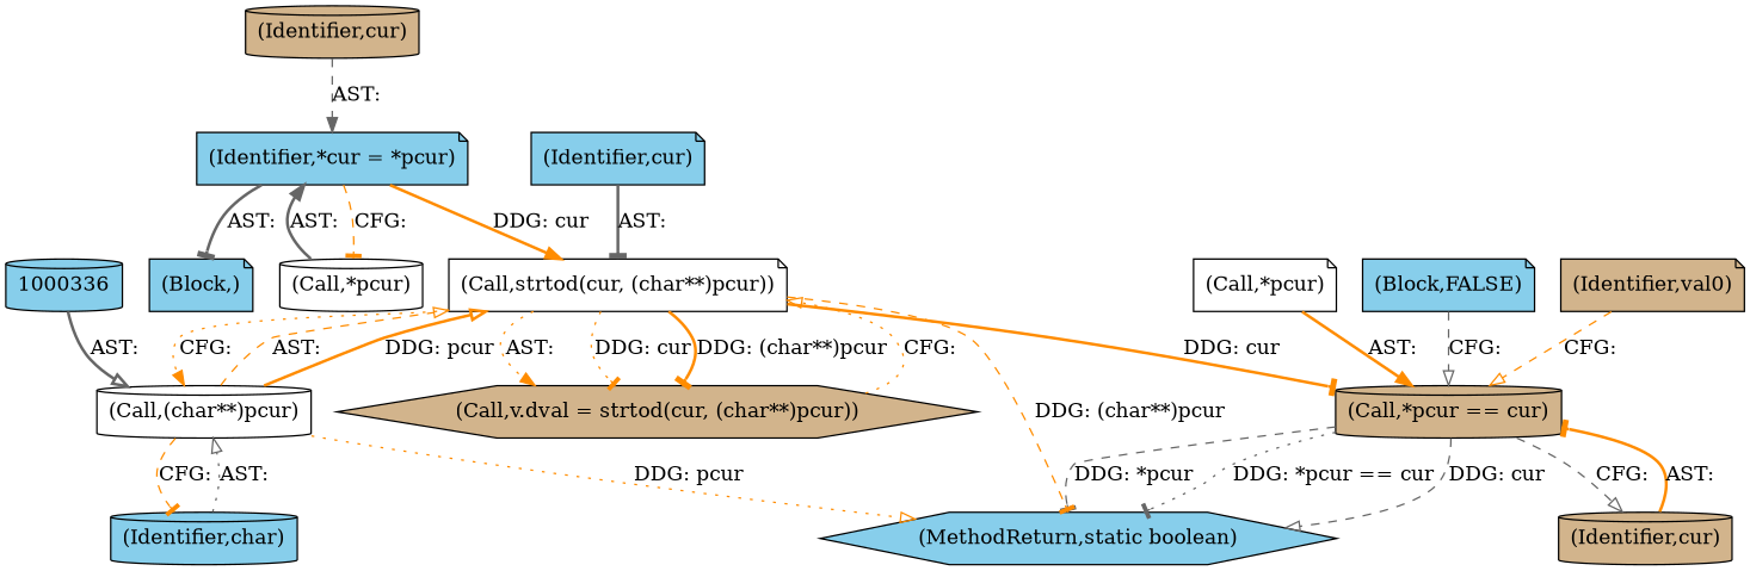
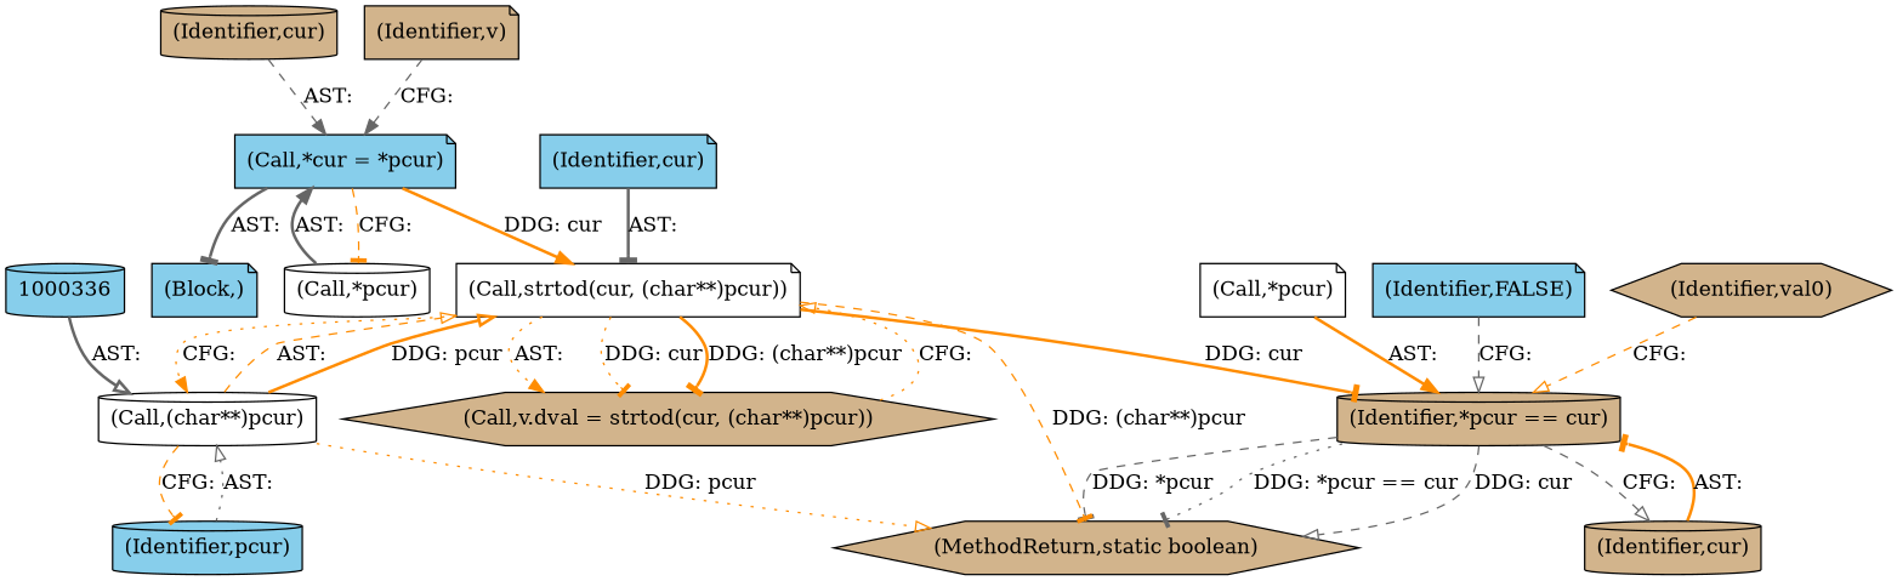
  digraph {
    node [fillcolor=skyblue shape=cylinder style=filled]
    edge [arrowhead=tee color=darkorange style=dashed]
-   n1 [fillcolor=tan label="(Call,*pcur == cur)"]
-   n2 [label="(MethodReturn,static boolean)" shape=hexagon]
+   n1 [fillcolor=tan label="(Identifier,*pcur == cur)"]
+   n2 [fillcolor=tan label="(MethodReturn,static boolean)" shape=hexagon]
    n3 [fillcolor=tan label="(Identifier,cur)"]
    n4 [fillcolor=white label="(Call,strtod(cur, (char**)pcur))" shape=note]
    n5 [fillcolor=white label="(Call,(char**)pcur)"]
    n6 [fillcolor=tan label="(Call,v.dval = strtod(cur, (char**)pcur))" shape=hexagon]
-   n7 [label="(Identifier,char)"]
-   n8 [label="(Identifier,*cur = *pcur)" shape=note]
+   n7 [label="(Identifier,pcur)"]
+   n8 [label="(Call,*cur = *pcur)" shape=note]
    n9 [label="(Block,)" shape=note]
    n10 [fillcolor=white label="(Call,*pcur)"]
    n11 [fillcolor=white label="(Call,*pcur)" shape=note]
    n12 [fillcolor=tan label="(Identifier,cur)"]
    n13 [label="(Identifier,cur)" shape=note]
-   n14 [label="(Block,FALSE)" shape=note]
-   n16 [fillcolor=tan label="(Identifier,val0)" shape=note]
+   n14 [label="(Identifier,FALSE)" shape=note]
+   n15 [fillcolor=tan label="(Identifier,v)" shape=note]
+   n16 [fillcolor=tan label="(Identifier,val0)" shape=hexagon]
    1000336
    n1 -> n2 [color=gray40 label="DDG: *pcur == cur" style=dotted]
    n1 -> n2 [arrowhead=onormal color=gray40 label="DDG: cur"]
    n1 -> n2 [color=gray40 label="DDG: *pcur"]
    n1 -> n3 [arrowhead=onormal color=gray40 label="CFG: "]
    n3 -> n1 [label="AST: " style=bold]
    n4 -> n1 [label="DDG: cur" style=bold]
    n4 -> n2 [label="DDG: (char**)pcur"]
    n4 -> n5 [arrowhead=normal label="CFG: " style=dotted]
    n4 -> n6 [arrowhead=normal label="AST: " style=dotted]
    n4 -> n6 [label="DDG: cur" style=dotted]
    n4 -> n6 [label="DDG: (char**)pcur" style=bold]
    n5 -> n2 [arrowhead=onormal label="DDG: pcur" style=dotted]
    n5 -> n4 [arrowhead=onormal label="AST: "]
    n5 -> n4 [arrowhead=onormal label="DDG: pcur" style=bold]
    n5 -> n7 [label="CFG: "]
    n6 -> n4 [arrowhead=onormal label="CFG: " style=dotted]
    n7 -> n5 [arrowhead=onormal color=gray40 label="AST: " style=dotted]
    n8 -> n4 [arrowhead=normal label="DDG: cur" style=bold]
    n8 -> n9 [color=gray40 label="AST: " style=bold]
    n8 -> n10 [label="CFG: "]
    n10 -> n8 [arrowhead=normal color=gray40 label="AST: " style=bold]
    n11 -> n1 [arrowhead=normal label="AST: " style=bold]
    n12 -> n8 [arrowhead=normal color=gray40 label="AST: "]
    n13 -> n4 [color=gray40 label="AST: " style=bold]
    n14 -> n1 [arrowhead=onormal color=gray40 label="CFG: "]
+   n15 -> n8 [arrowhead=normal color=gray40 label="CFG: "]
    n16 -> n1 [arrowhead=onormal label="CFG: "]
    1000336 -> n5 [arrowhead=onormal color=gray40 label="AST: " style=bold]
  }
